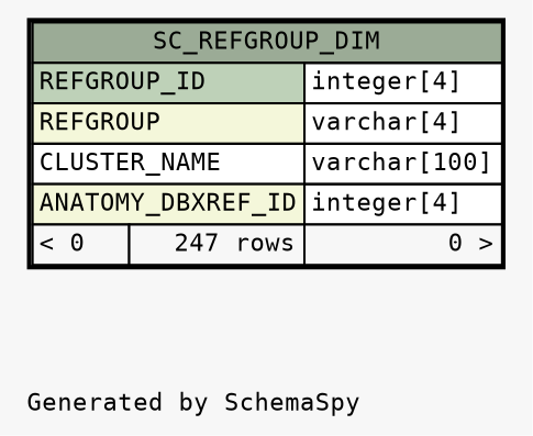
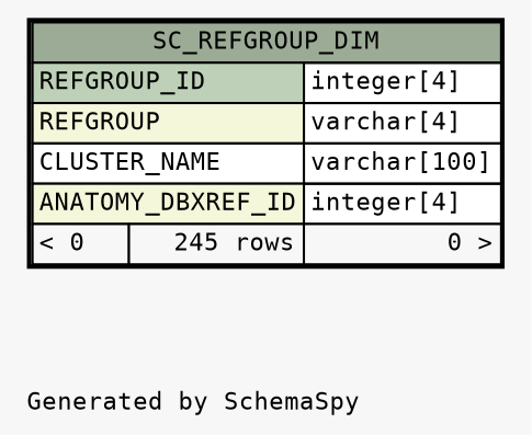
  digraph {
    bgcolor="#f7f7f7"
    fontname="DejaVu Sans Mono"
    fontsize=11
    label="\nGenerated by SchemaSpy"
    labeljust=l
    nodesep=0.18
    rankdir=RL
    ranksep=0.46
-   n1 [fontname="DejaVu Sans Mono" fontsize=11 label=<     <TABLE BORDER="2" CELLBORDER="1" CELLSPACING="0" BGCOLOR="#ffffff">       <TR><TD COLSPAN="3" BGCOLOR="#9bab96" ALIGN="CENTER">SC_REFGROUP_DIM</TD></TR>       <TR><TD PORT="REFGROUP_ID" COLSPAN="2" BGCOLOR="#bed1b8" ALIGN="LEFT">REFGROUP_ID</TD><TD PORT="REFGROUP_ID.type" ALIGN="LEFT">integer[4]</TD></TR>       <TR><TD PORT="REFGROUP" COLSPAN="2" BGCOLOR="#f4f7da" ALIGN="LEFT">REFGROUP</TD><TD PORT="REFGROUP.type" ALIGN="LEFT">varchar[4]</TD></TR>       <TR><TD PORT="CLUSTER_NAME" COLSPAN="2" ALIGN="LEFT">CLUSTER_NAME</TD><TD PORT="CLUSTER_NAME.type" ALIGN="LEFT">varchar[100]</TD></TR>       <TR><TD PORT="ANATOMY_DBXREF_ID" COLSPAN="2" BGCOLOR="#f4f7da" ALIGN="LEFT">ANATOMY_DBXREF_ID</TD><TD PORT="ANATOMY_DBXREF_ID.type" ALIGN="LEFT">integer[4]</TD></TR>       <TR><TD ALIGN="LEFT" BGCOLOR="#f7f7f7">&lt; 0</TD><TD ALIGN="RIGHT" BGCOLOR="#f7f7f7">247 rows</TD><TD ALIGN="RIGHT" BGCOLOR="#f7f7f7">0 &gt;</TD></TR>     </TABLE>> shape=plaintext]
+   n1 [fontname="DejaVu Sans Mono" fontsize=11 label=<     <TABLE BORDER="2" CELLBORDER="1" CELLSPACING="0" BGCOLOR="#ffffff">       <TR><TD COLSPAN="3" BGCOLOR="#9bab96" ALIGN="CENTER">SC_REFGROUP_DIM</TD></TR>       <TR><TD PORT="REFGROUP_ID" COLSPAN="2" BGCOLOR="#bed1b8" ALIGN="LEFT">REFGROUP_ID</TD><TD PORT="REFGROUP_ID.type" ALIGN="LEFT">integer[4]</TD></TR>       <TR><TD PORT="REFGROUP" COLSPAN="2" BGCOLOR="#f4f7da" ALIGN="LEFT">REFGROUP</TD><TD PORT="REFGROUP.type" ALIGN="LEFT">varchar[4]</TD></TR>       <TR><TD PORT="CLUSTER_NAME" COLSPAN="2" ALIGN="LEFT">CLUSTER_NAME</TD><TD PORT="CLUSTER_NAME.type" ALIGN="LEFT">varchar[100]</TD></TR>       <TR><TD PORT="ANATOMY_DBXREF_ID" COLSPAN="2" BGCOLOR="#f4f7da" ALIGN="LEFT">ANATOMY_DBXREF_ID</TD><TD PORT="ANATOMY_DBXREF_ID.type" ALIGN="LEFT">integer[4]</TD></TR>       <TR><TD ALIGN="LEFT" BGCOLOR="#f7f7f7">&lt; 0</TD><TD ALIGN="RIGHT" BGCOLOR="#f7f7f7">245 rows</TD><TD ALIGN="RIGHT" BGCOLOR="#f7f7f7">0 &gt;</TD></TR>     </TABLE>> shape=plaintext]
  }
